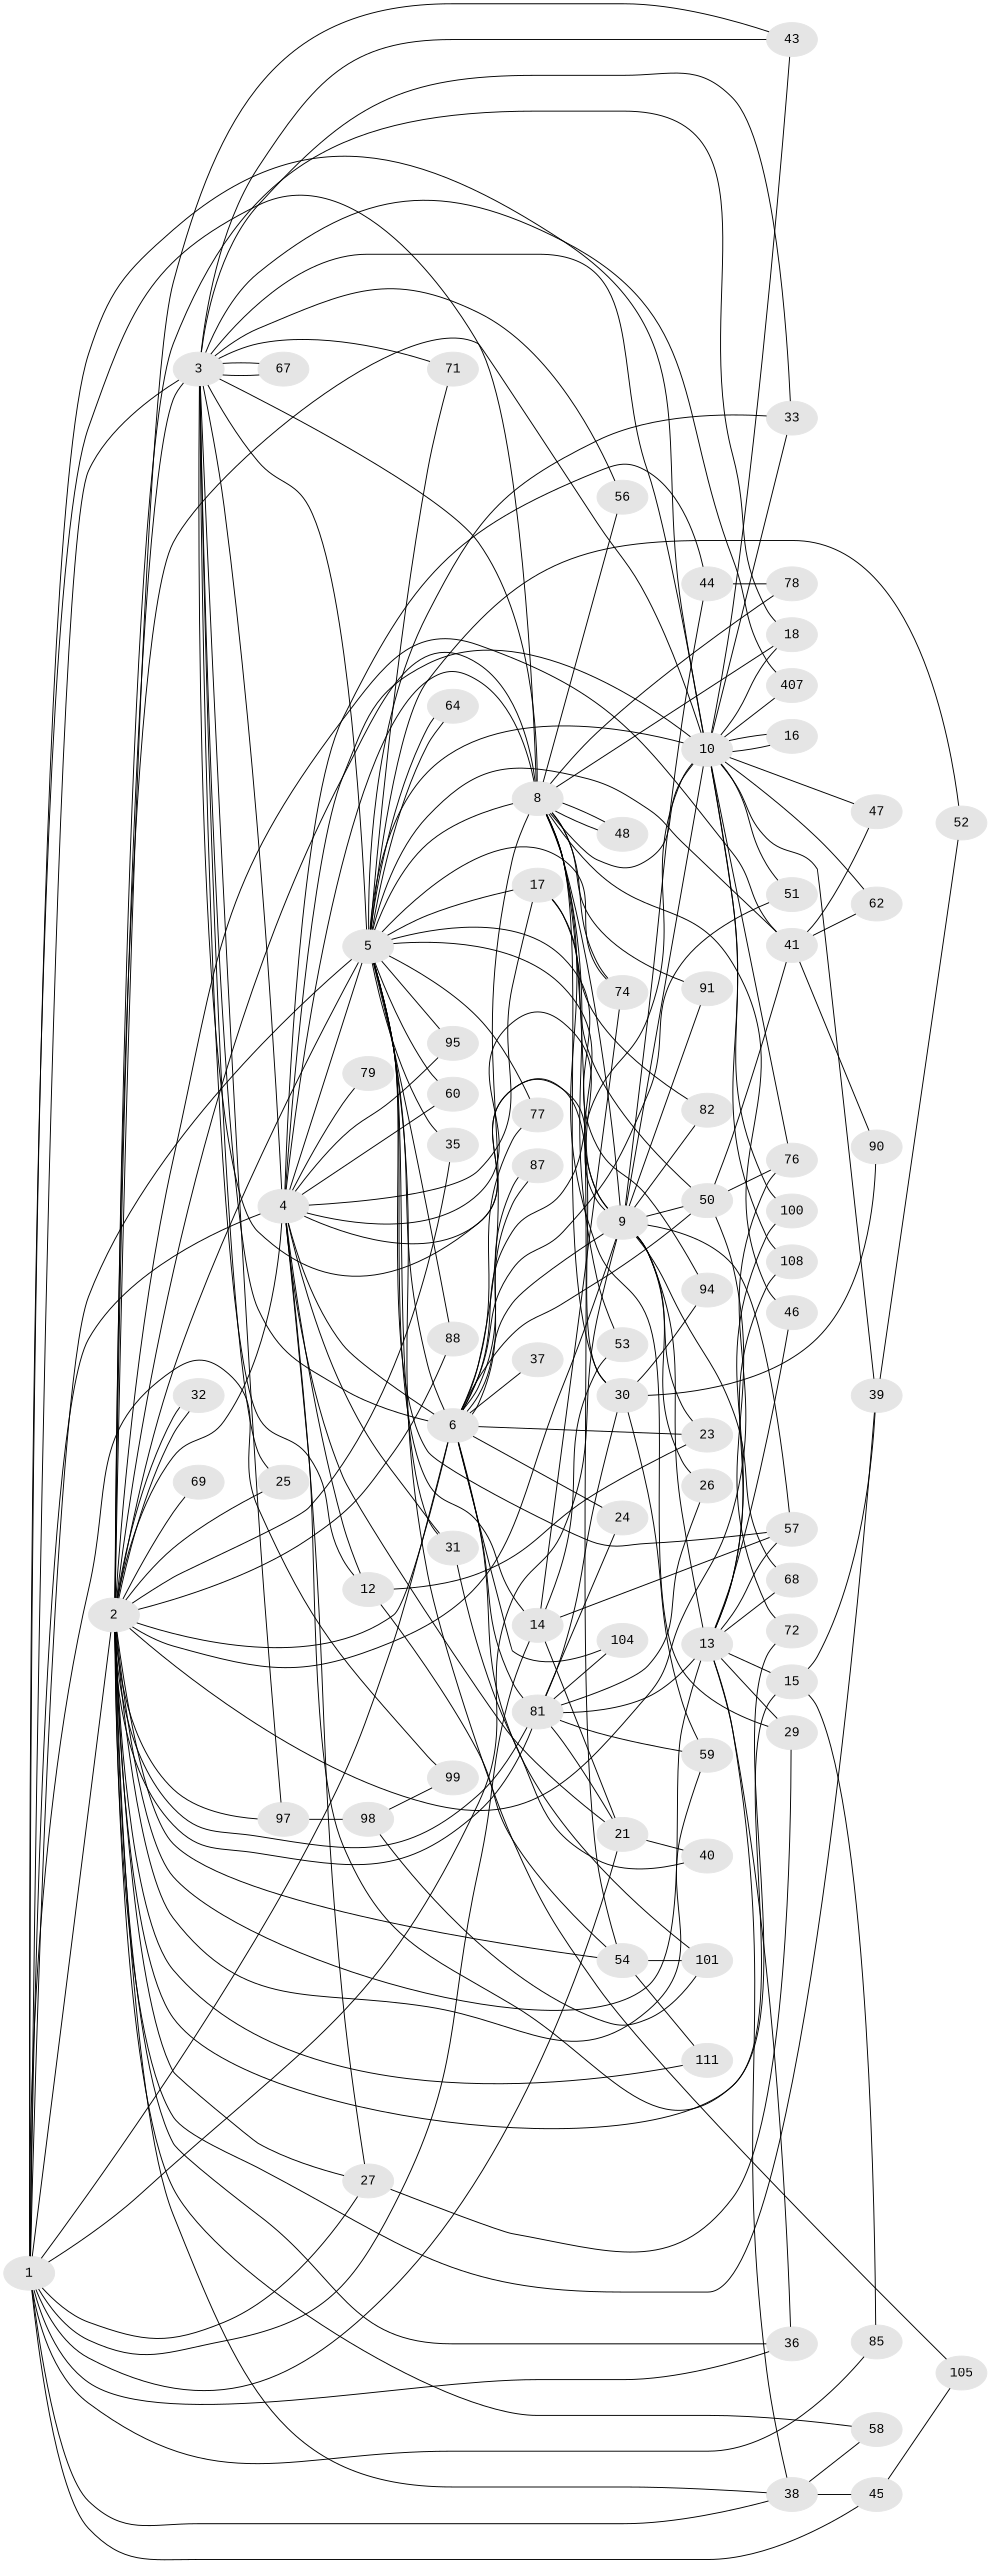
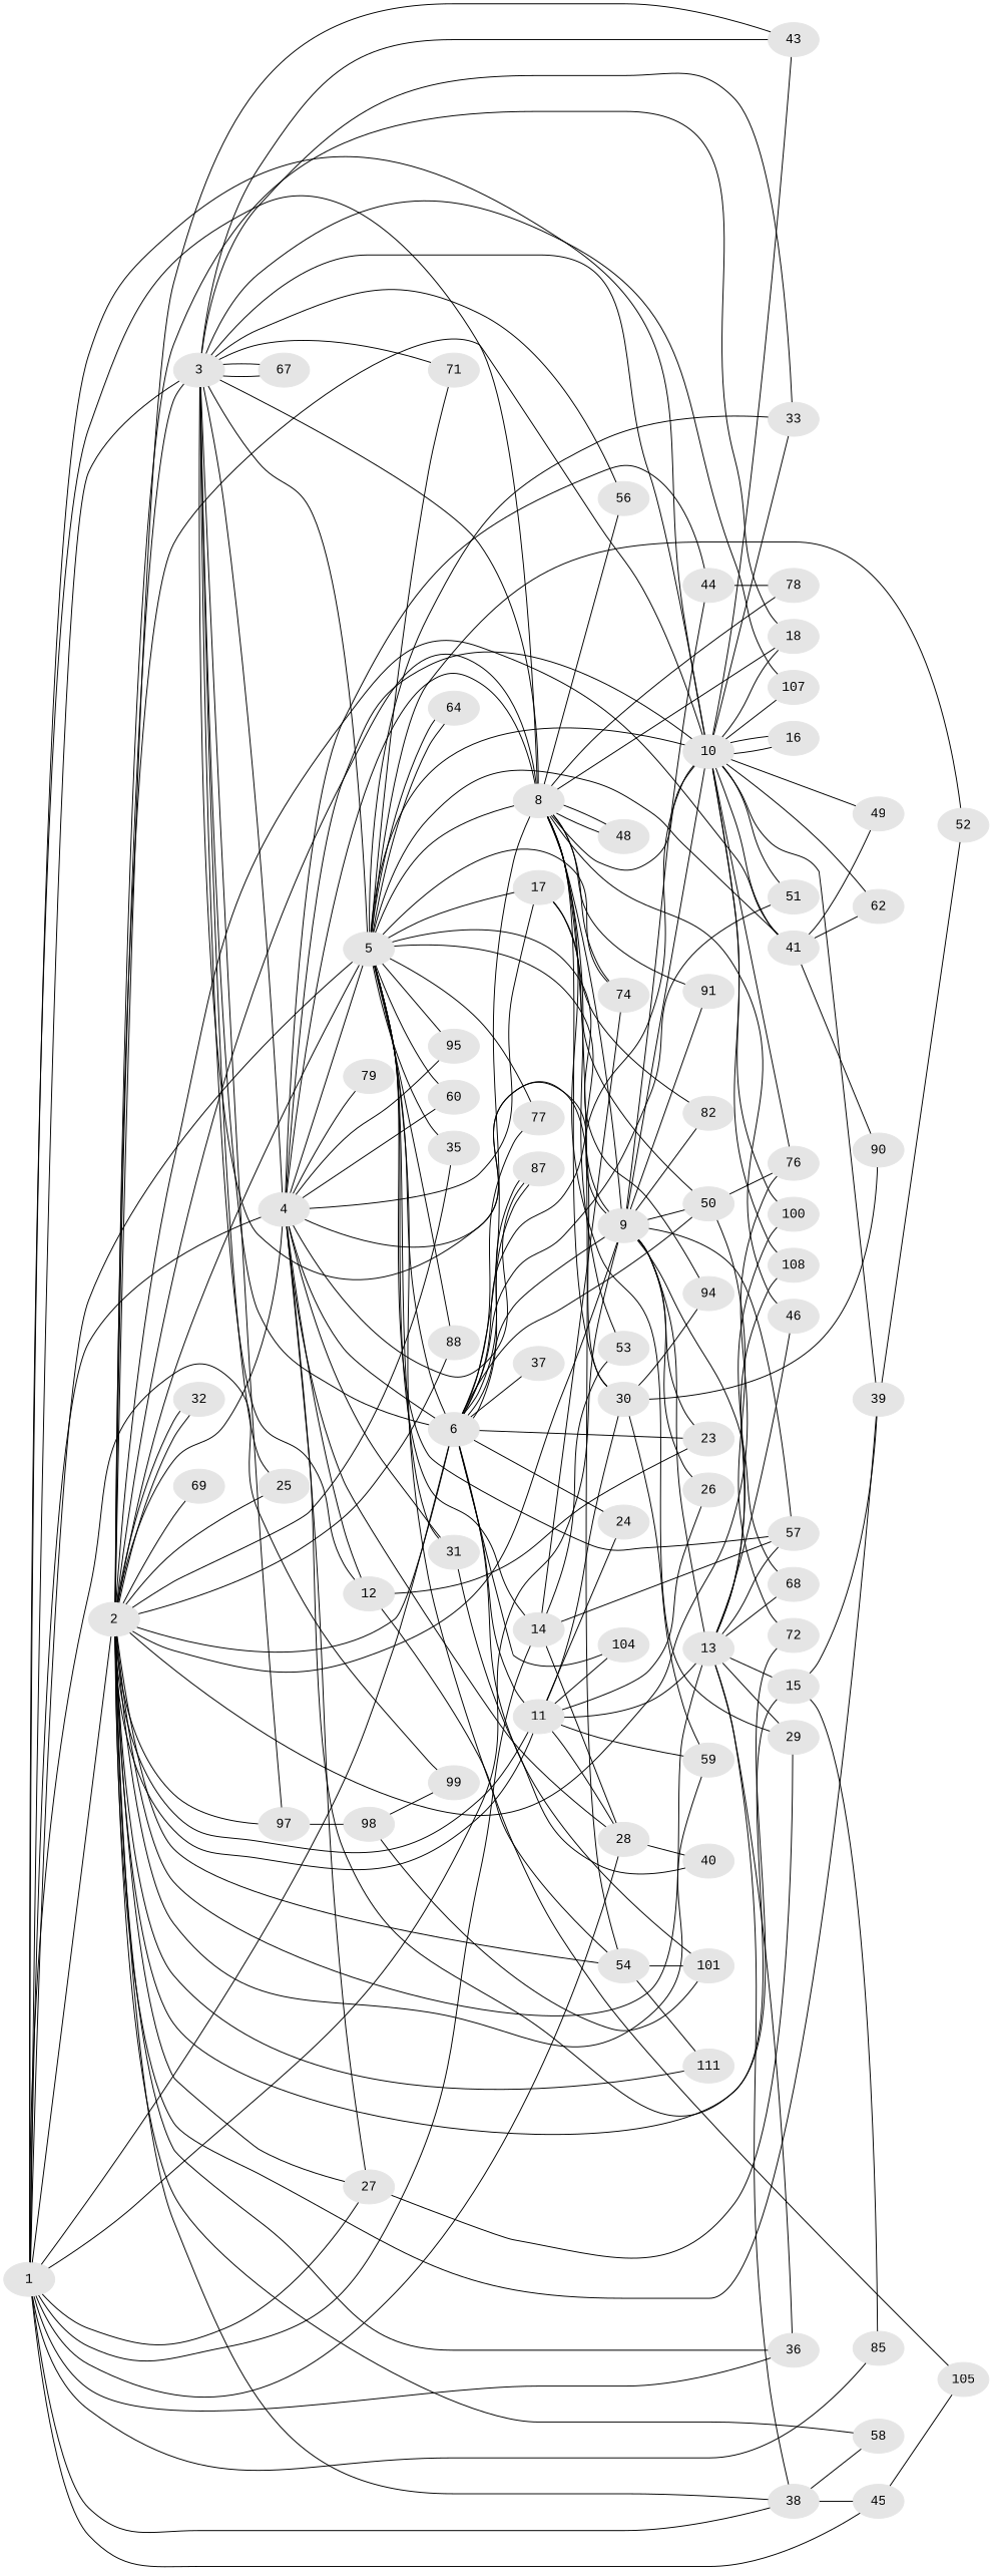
  graph {
    fontname="Liberation Mono"
    rankdir=LR
    node [color=gray90 fontname="Liberation Mono" style=filled]
    edge [fontname="Liberation Mono"]
    1 [super="+83"]
    2 [super="+7"]
    3 [super="+81"]
    4 [super="+66"]
    5 [super="+19"]
    6 [super="+21"]
    8 [super="+22"]
    9 [super="+86"]
    10 [super="+103"]
    14 [super="+89"]
    27 [super="+90"]
-   28 [super="+65" label=21]
+   28 [super="+65"]
    36
    38 [super="+42"]
    45 [super="+102"]
    85
    99
-   11 [super="+20" label=81]
+   11 [super="+20"]
    13 [super="+96"]
    18 [super="+61"]
    25
    32
    35
    39
    41
    43 [super="+70"]
    54 [super="+93"]
    58
    59 [super="+75"]
    69
    n31 [label=72]
    76
    88
    97
    111
    12 [super="+92"]
    33 [super="+72"]
    56
    67
    71
-   107 [label=407]
+   107
    15 [super="+110"]
    17
    30 [super="+49"]
    31
    44
    60
    79
    95
    52
    57 [super="+63"]
    64
    74 [super="+109"]
    77
    94
    105
    23 [super="+34"]
    24
    37
    50 [super="+84"]
    51
    87
    101 [super="+106"]
    104
    29 [super="+55"]
    46
    48
    53
    78
    91
    26
    68
    82
    16
-   47
+   47 [label=49]
    62
    100
    108
    40
    n80 [label=90]
    98
    1 -- 2 [weight=2]
    1 -- 3
    1 -- 4
    1 -- 5
    1 -- 6
    1 -- 8
    1 -- 9
    1 -- 10
    1 -- 14
    1 -- 27
    1 -- 28
    1 -- 36
    1 -- 38
    1 -- 45
    1 -- 85
    1 -- 99
    2 -- 3 [weight=2]
    2 -- 4 [weight=2]
    2 -- 5 [weight=2]
    2 -- 6 [weight=2]
    2 -- 8 [weight=2]
    2 -- 9 [weight=2]
    2 -- 10 [weight=2]
    2 -- 27
    2 -- 36
    2 -- 38
    2 -- 11
    2 -- 11
    2 -- 13
    2 -- 18
    2 -- 25
    2 -- 32
    2 -- 32
    2 -- 35
    2 -- 39
    2 -- 41
    2 -- 43
    2 -- 54
    2 -- 58
    2 -- 59
    2 -- 69 [weight=2]
    2 -- n31
    2 -- 76
    2 -- 88
    2 -- 97
    2 -- 111
    3 -- 4 [weight=2]
    3 -- 5
    3 -- 6
    3 -- 8
    3 -- 9
    3 -- 10
    3 -- 25
    3 -- 43
    3 -- 97
    3 -- 12
    3 -- 33
    3 -- 56
    3 -- 67
    3 -- 67
    3 -- 71
    3 -- 107
    4 -- 5
    4 -- 6
    4 -- 8
-   4 -- 9
+   4 -- 87
    4 -- 10
    4 -- 27
    4 -- 28
    4 -- 12
    4 -- 15
    4 -- 17
    4 -- 30
    4 -- 31
    4 -- 44
    4 -- 60
    4 -- 79
    4 -- 95
    5 -- 6 [weight=2]
    5 -- 8 [weight=2]
    5 -- 9
    5 -- 10 [weight=2]
    5 -- 14
    5 -- 35
    5 -- 41
    5 -- 88
    5 -- 33
    5 -- 71
    5 -- 17
    5 -- 31
    5 -- 60
    5 -- 95
    5 -- 52
    5 -- 57
    5 -- 64
    5 -- 64
    5 -- 74
    5 -- 77
    5 -- 94
    5 -- 105
    6 -- 8
    6 -- 9
    6 -- 10
    6 -- 11
    6 -- 77
    6 -- 23
    6 -- 24
    6 -- 37 [weight=2]
    6 -- 50
    6 -- 51
    6 -- 87
    6 -- 87
    6 -- 101
    6 -- 104
    8 -- 9
    8 -- 10
    8 -- 18
    8 -- 54
    8 -- 56
    8 -- 30
    8 -- 74
    8 -- 29
    8 -- 46
    8 -- 48
    8 -- 48
    8 -- 53
    8 -- 78
    8 -- 91
    9 -- 10
    9 -- 13
    9 -- 44
    9 -- 57
    9 -- 23 [weight=2]
    9 -- 50
    9 -- 91
    9 -- 26
    9 -- 68
    9 -- 82
    10 -- 18
    10 -- 39
-   50 -- 41
+   10 -- 41
    10 -- 43
    10 -- 76
    10 -- 33
    10 -- 107
    10 -- 51
    10 -- 16
    10 -- 16
    10 -- 47
    10 -- 62
    10 -- 100
    10 -- 108
    14 -- 28
    14 -- 57
    14 -- 74
    14 -- 53
    27 -- 29
    28 -- 40
    38 -- 45 [weight=2]
    38 -- 58
    45 -- 105
    11 -- 28
    11 -- 13
    11 -- 59
    11 -- 30
    11 -- 24
    11 -- 104
    11 -- 26
    13 -- 36
    13 -- 38
    13 -- 15
    13 -- 57
    13 -- 29
    13 -- 46
    13 -- 68
    13 -- 100
    13 -- 108
    39 -- 52
    41 -- 47
    41 -- 62
    41 -- n80
    54 -- 111
    54 -- 101
    97 -- 98
    12 -- 54
    12 -- 23
    15 -- 85
    15 -- 39
    17 -- 50
    17 -- 82
    30 -- 59
    30 -- 94
    30 -- n80
    31 -- 40
    44 -- 78
    50 -- n31
    50 -- 76
    98 -- 99
    98 -- 101
  }
